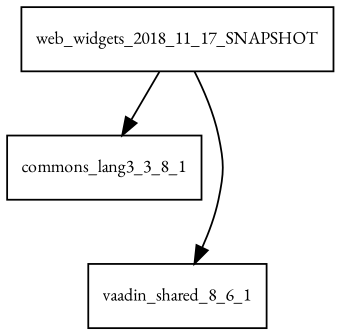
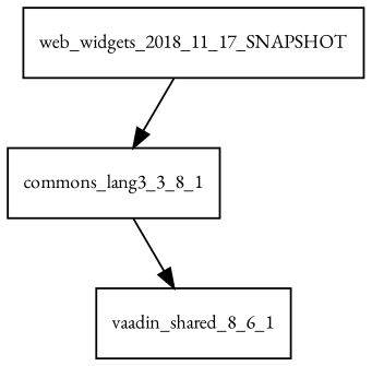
  digraph {
    fontname="EB Garamond"
    node [fontname="EB Garamond" fontsize=10.0 shape=box]
    edge [fontname="EB Garamond"]
    web_widgets_2018_11_17_SNAPSHOT
    commons_lang3_3_8_1
    vaadin_shared_8_6_1
    web_widgets_2018_11_17_SNAPSHOT -> commons_lang3_3_8_1
-   web_widgets_2018_11_17_SNAPSHOT -> vaadin_shared_8_6_1
+   commons_lang3_3_8_1 -> vaadin_shared_8_6_1
  }
